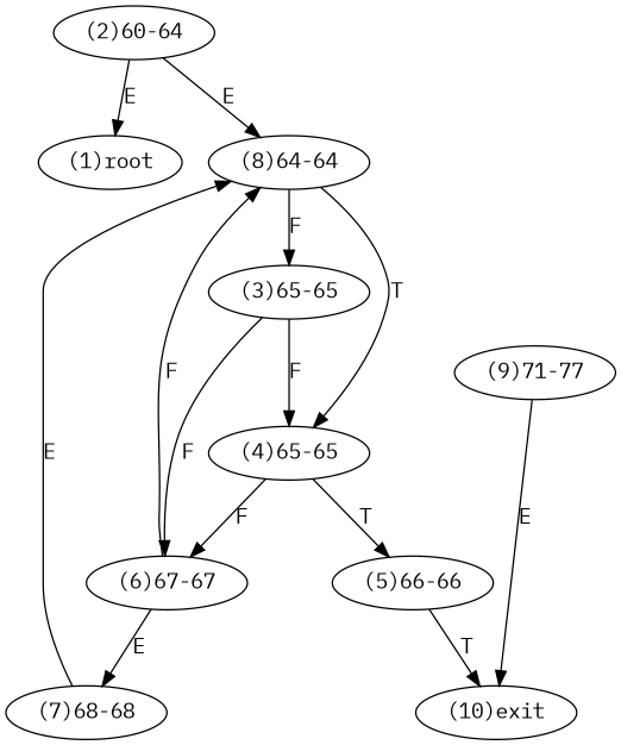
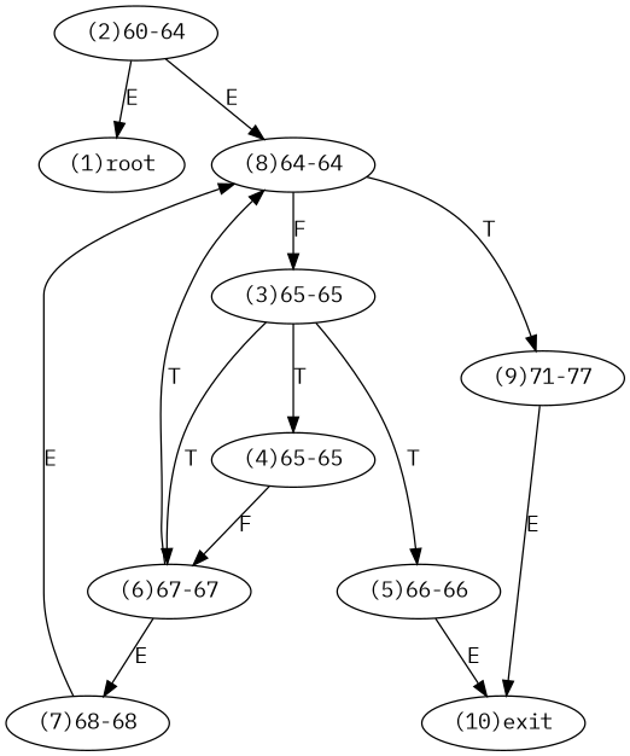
  digraph {
    fontname="IBM Plex Mono"
    node [fontname="IBM Plex Mono"]
    edge [fontname="IBM Plex Mono"]
    n1 [label="(1)root"]
    n2 [label="(2)60-64"]
    n3 [label="(8)64-64"]
    n4 [label="(3)65-65"]
    n5 [label="(9)71-77"]
    n6 [label="(4)65-65"]
    n7 [label="(6)67-67"]
    n8 [label="(5)66-66"]
    n9 [label="(7)68-68"]
    n10 [label="(10)exit"]
    n2 -> n1 [label=E]
    n2 -> n3 [label=E]
    n3 -> n4 [label=F]
-   n3 -> n6 [label=T]
-   n4 -> n6 [label=F]
-   n4 -> n7 [label=F]
+   n3 -> n5 [label=T]
+   n4 -> n6 [label=T]
+   n4 -> n7 [label=T]
    n5 -> n10 [label=E]
    n6 -> n7 [label=F]
-   n6 -> n8 [label=T]
-   n7 -> n3 [label=F]
+   n4 -> n8 [label=T]
+   n7 -> n3 [label=T]
    n7 -> n9 [label=E]
-   n8 -> n10 [label=T]
+   n8 -> n10 [label=E]
    n9 -> n3 [label=E]
  }
